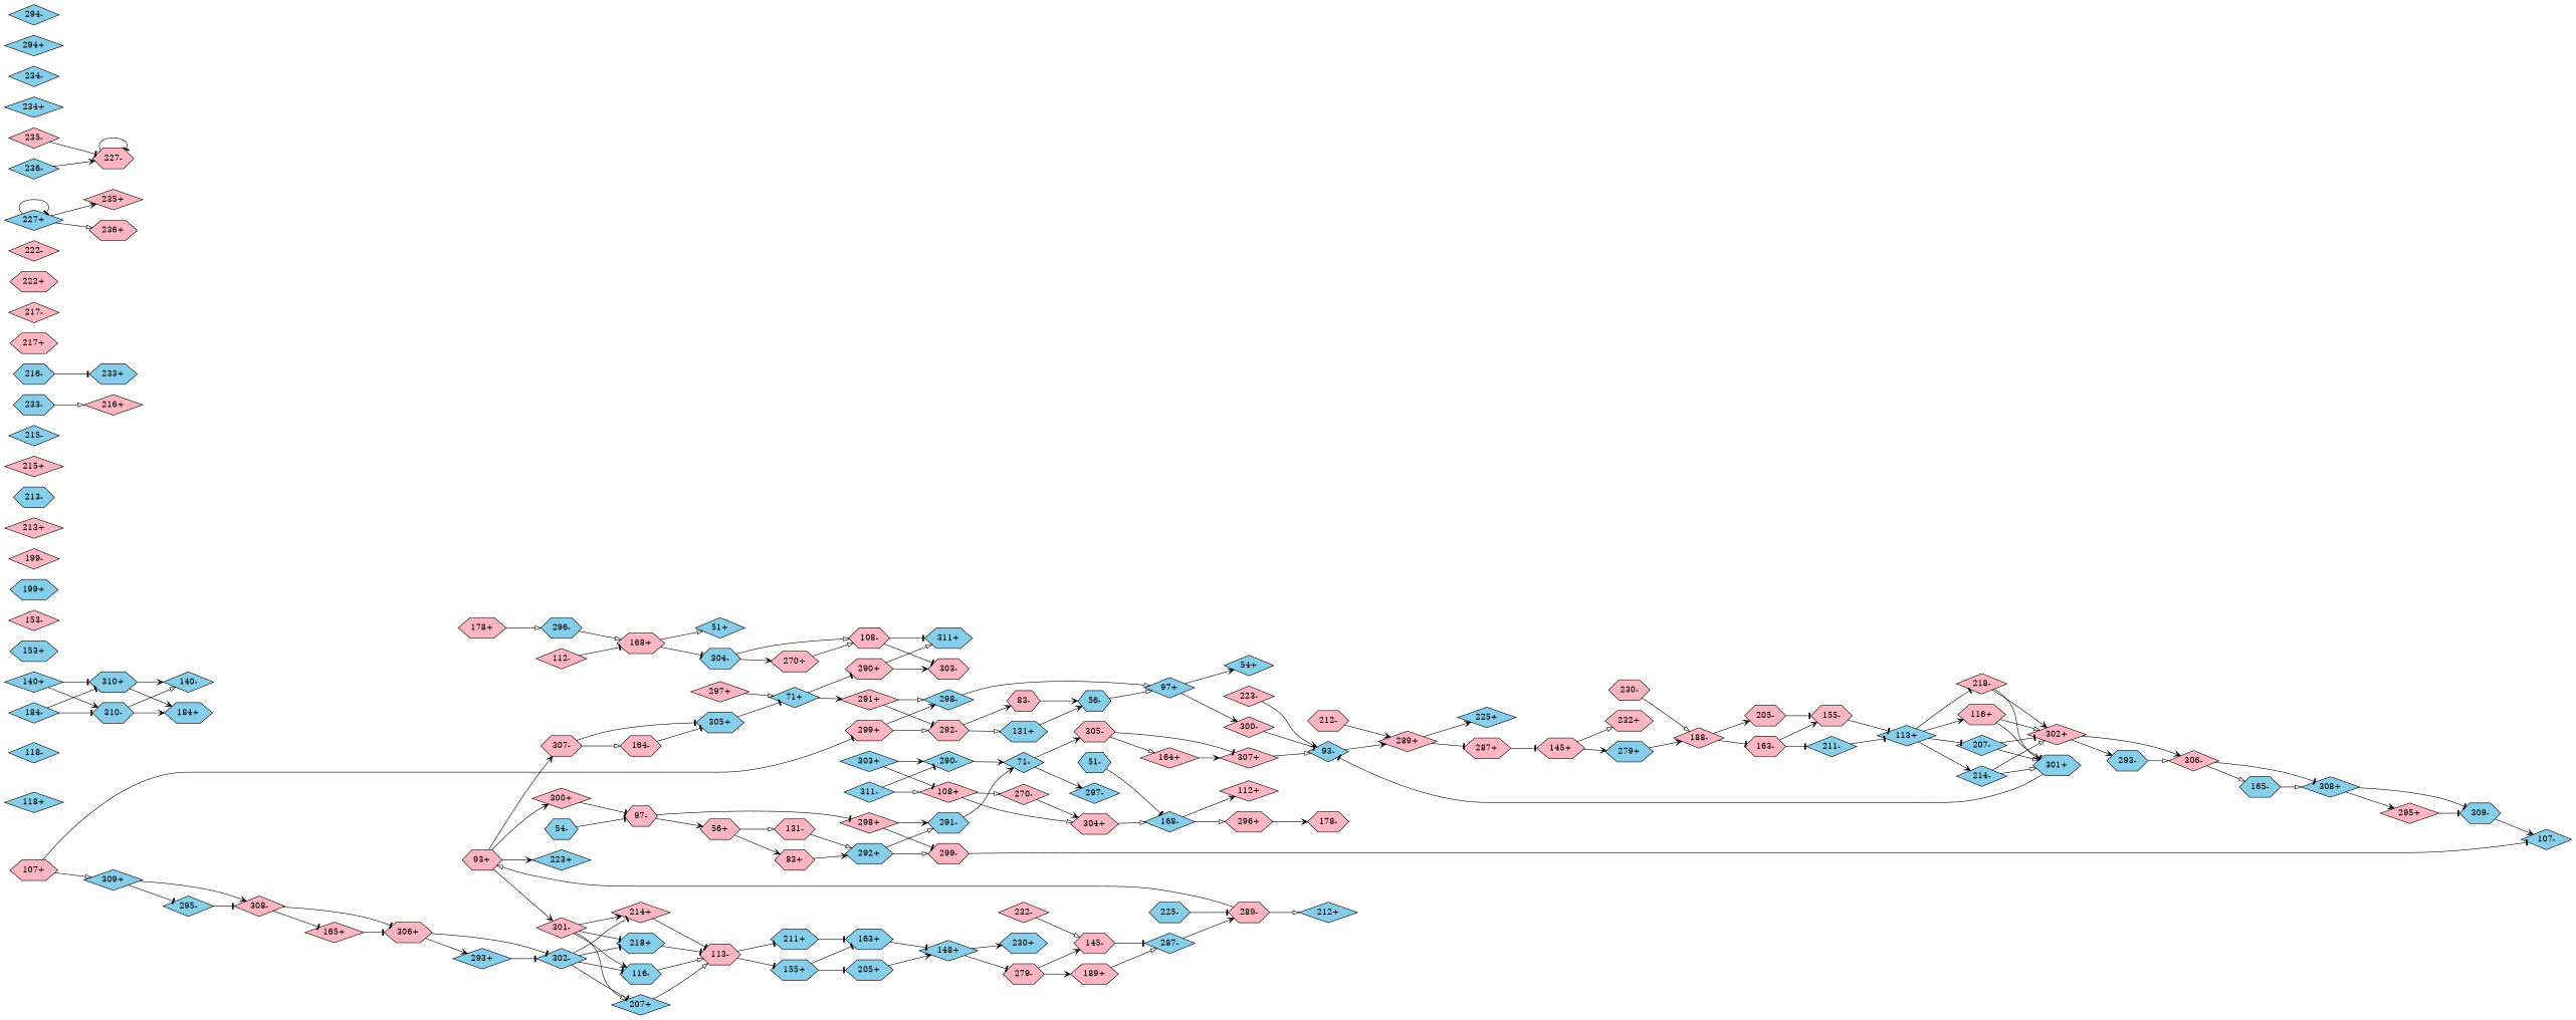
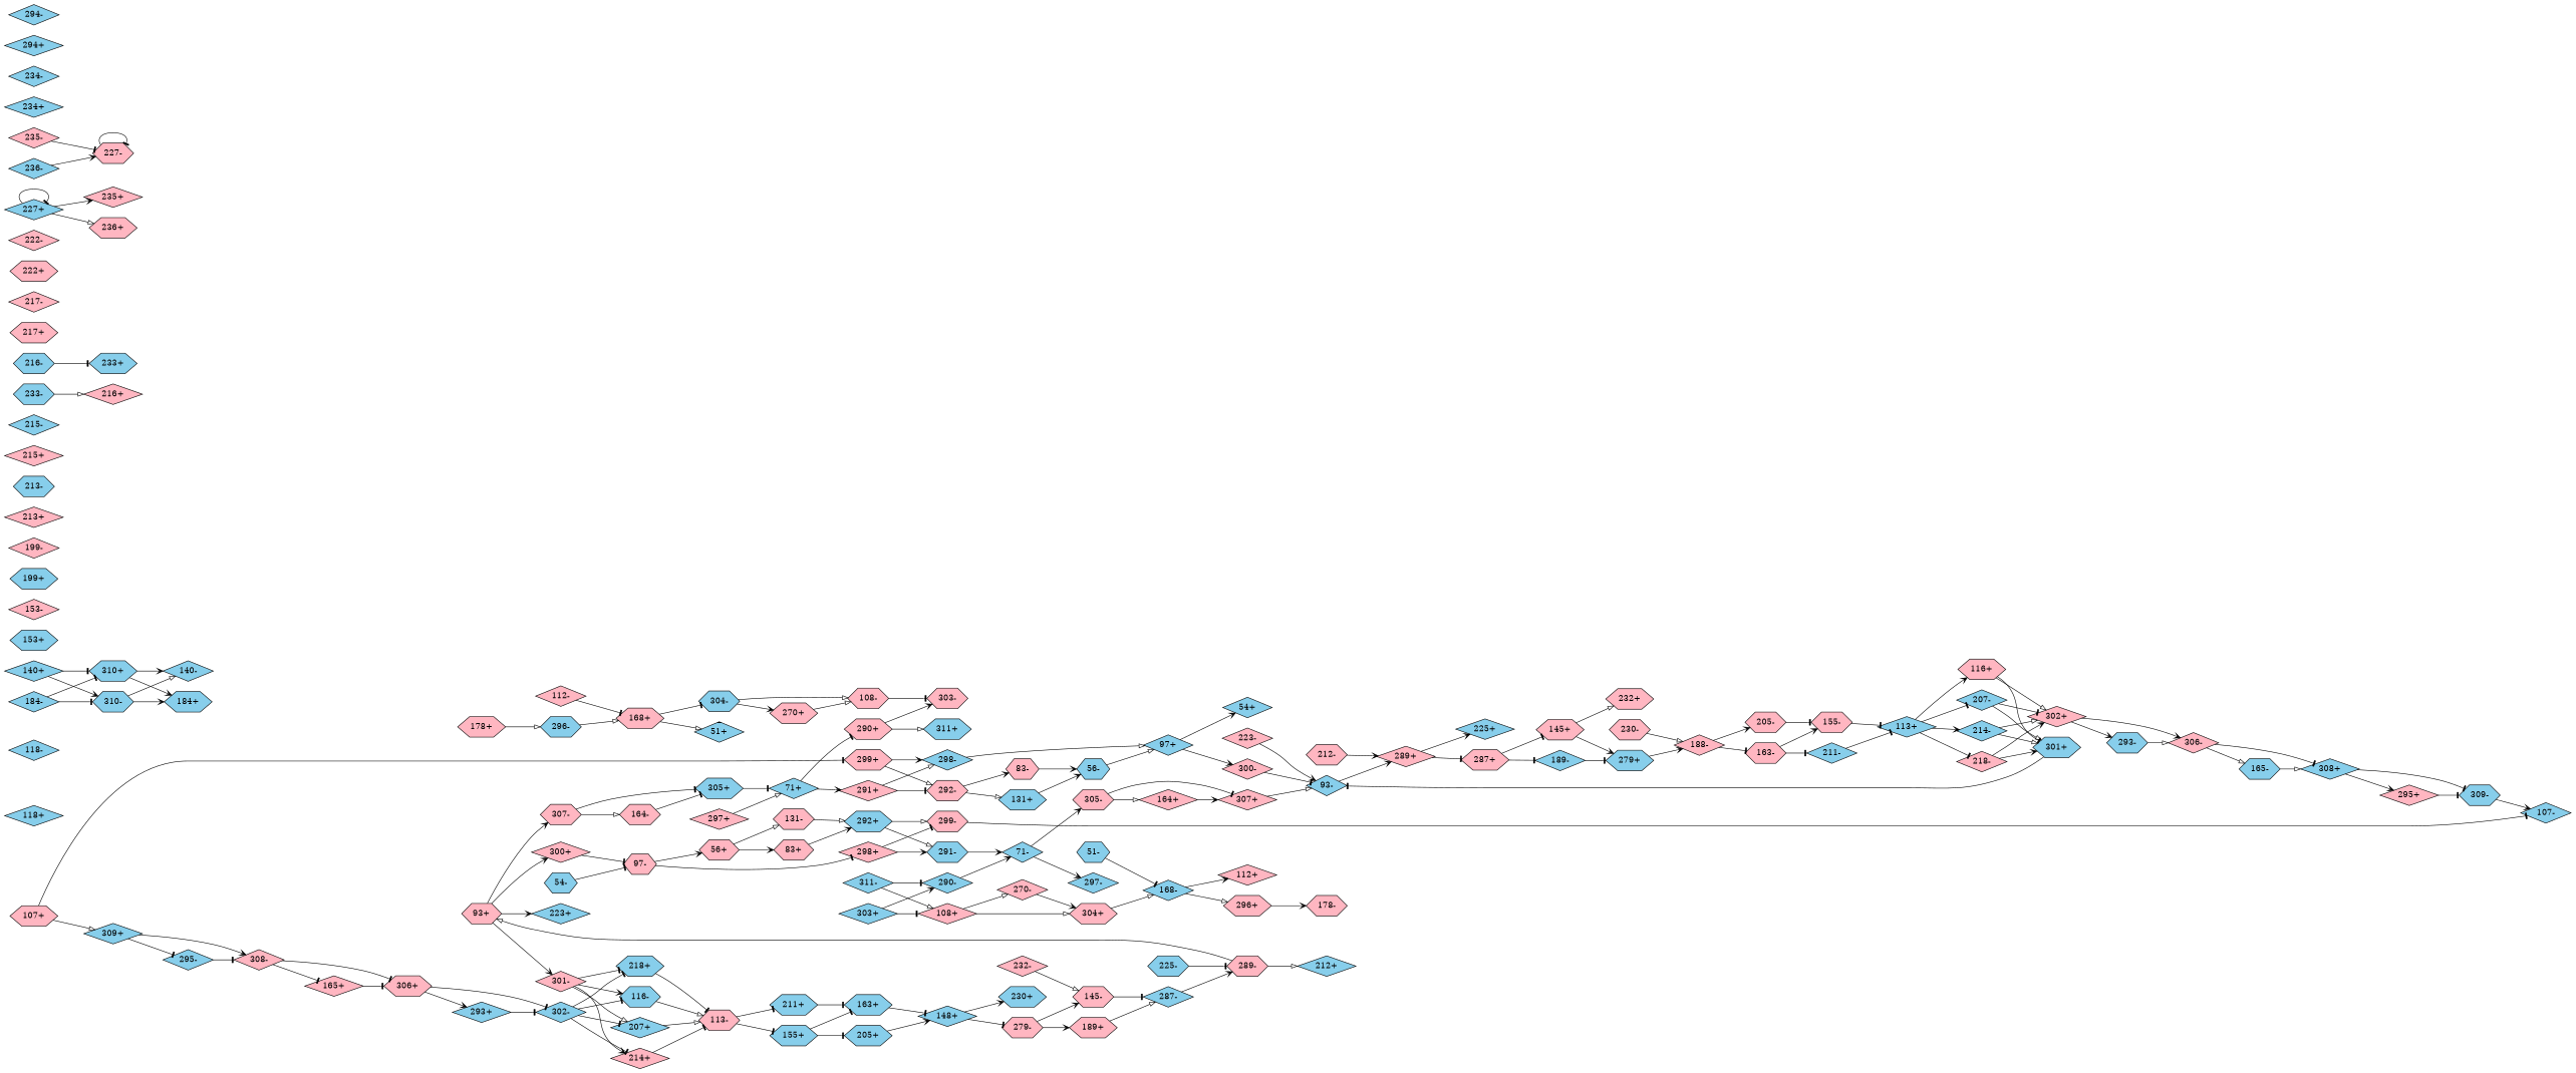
  digraph {
    k=96
    rankdir=LR
    node [C=90 fillcolor=skyblue l=191 shape=diamond style=filled]
    edge [arrowhead=tee d=-95]
    "51+" [C=72124 l=1668]
    "51-" [C=72124 l=1668 shape=hexagon]
    "168-" [C=3843 l=138]
    "112+" [C=13055 fillcolor=lightpink l=383]
    "296+" [C=9440997 fillcolor=lightpink l=218121 shape=hexagon]
    "54+" [C=52826 l=1042]
    "54-" [C=52826 l=1042 shape=hexagon]
    "97-" [C=36391 fillcolor=lightpink l=449 shape=hexagon]
    "56+" [C=321225 fillcolor=lightpink l=6500 shape=hexagon]
    "298+" [C=8599226 fillcolor=lightpink l=166697]
    "83+" [C=349 fillcolor=lightpink shape=hexagon]
    "131-" [C=4260 fillcolor=lightpink shape=hexagon]
    "292+" [C=4155424 l=87471 shape=hexagon]
    "56-" [C=321225 l=6500 shape=hexagon]
    "97+" [C=36391 l=449]
    "300-" [C=6589954 fillcolor=lightpink l=134947]
    "71+" [C=26110 l=375]
    "290+" [C=1563606 fillcolor=lightpink l=34280 shape=hexagon]
    "291+" [C=4532566 fillcolor=lightpink l=99204]
    "303-" [C=434669 fillcolor=lightpink l=8023 shape=hexagon]
    "311+" [C=136759 l=2178 shape=hexagon]
    "292-" [C=4155424 fillcolor=lightpink l=87471 shape=hexagon]
    "298-" [C=8599226 l=166697]
    "71-" [C=26110 l=375]
    "297-" [C=4739445 l=107409]
    "305-" [C=18193543 fillcolor=lightpink l=389988 shape=hexagon]
    "164+" [C=2785 fillcolor=lightpink l=205]
    "307+" [C=1334581 fillcolor=lightpink l=25350]
    "291-" [C=4532566 l=99204 shape=hexagon]
    "299-" [C=2686957 fillcolor=lightpink l=52555 shape=hexagon]
    "83-" [C=349 fillcolor=lightpink shape=hexagon]
    "93+" [C=17578 fillcolor=lightpink l=187 shape=hexagon]
    "223+" [C=46 l=118]
    "300+" [C=6589954 fillcolor=lightpink l=134947]
    "301-" [C=7706257 fillcolor=lightpink l=138522]
    "307-" [C=1334581 fillcolor=lightpink l=25350 shape=hexagon]
    "116-" [C=14400 l=189 shape=hexagon]
    "207+" [C=1499]
    "214+" [C=670 fillcolor=lightpink]
    "218+" [C=564 shape=hexagon]
    "164-" [C=2785 fillcolor=lightpink l=205 shape=hexagon]
    "305+" [C=18193543 l=389988 shape=hexagon]
    "93-" [C=17578 l=187]
    "289+" [C=415729 fillcolor=lightpink l=2217]
    "225+" [C=54 l=115]
    "287+" [C=102290 fillcolor=lightpink l=573 shape=hexagon]
    "107+" [C=31556 fillcolor=lightpink l=376 shape=hexagon]
    "299+" [C=2686957 fillcolor=lightpink l=52555 shape=hexagon]
    "309+" [C=560505 l=8949]
    "295-" [C=774866 l=10630]
    "308-" [C=5421400 fillcolor=lightpink l=95164]
    "107-" [C=31556 l=376]
    "108+" [C=14976 fillcolor=lightpink l=428]
    "270-" [C=26300 fillcolor=lightpink l=581]
    "304+" [C=174781 fillcolor=lightpink l=3462 shape=hexagon]
    "108-" [C=14976 fillcolor=lightpink l=428 shape=hexagon]
    "112-" [C=13055 fillcolor=lightpink l=383]
    "168+" [C=3843 fillcolor=lightpink l=138 shape=hexagon]
    "304-" [C=174781 l=3462 shape=hexagon]
    "113+" [C=83054 l=555]
    "116+" [C=14400 fillcolor=lightpink l=189 shape=hexagon]
    "207-" [C=1499]
    "214-" [C=670]
    "218-" [C=564 fillcolor=lightpink]
    "301+" [C=7706257 l=138522 shape=hexagon]
    "302+" [C=2886729 fillcolor=lightpink l=52942]
    "113-" [C=83054 fillcolor=lightpink l=555 shape=hexagon]
    "155+" [C=2275 l=111 shape=hexagon]
    "211+" [C=472 shape=hexagon]
    "163+" [C=3390 l=111 shape=hexagon]
    "205+" [C=480 shape=hexagon]
    "293-" [C=1133494 l=18941 shape=hexagon]
    "306-" [C=9285108 fillcolor=lightpink l=175275]
    "118+" [C=58 l=120]
    "118-" [C=58 l=120]
    "131+" [C=4260 shape=hexagon]
    "140+" [C=15106 l=461]
    "310+" [C=865040 l=12062 shape=hexagon]
    "310-" [C=865040 l=12062 shape=hexagon]
    "140-" [C=15106 l=461]
    "184+" [C=13426 l=430 shape=hexagon]
    "145+" [C=7268 fillcolor=lightpink l=131 shape=hexagon]
    "232+" [C=143 fillcolor=lightpink l=147 shape=hexagon]
    "279+" [C=152461 l=899 shape=hexagon]
    n85 [C=1313 fillcolor=lightpink l=101 label="188-"]
    "145-" [C=7268 fillcolor=lightpink l=131 shape=hexagon]
    "287-" [C=102290 l=573]
    "289-" [C=415729 fillcolor=lightpink l=2217 shape=hexagon]
    "148+" [C=1313 l=101]
    "230+" [C=184 l=166 shape=hexagon]
    "279-" [C=152461 fillcolor=lightpink l=899 shape=hexagon]
    "189+" [C=963 fillcolor=lightpink shape=hexagon]
    "163-" [C=3390 fillcolor=lightpink l=111 shape=hexagon]
    "205-" [C=480 fillcolor=lightpink shape=hexagon]
    "155-" [C=2275 fillcolor=lightpink l=111 shape=hexagon]
    "211-" [C=472]
    "153+" [C=133 l=138 shape=hexagon]
    "153-" [C=133 fillcolor=lightpink l=138]
    "165+" [C=11331 fillcolor=lightpink l=371]
    "306+" [C=9285108 fillcolor=lightpink l=175275 shape=hexagon]
    "293+" [C=1133494 l=18941]
    "302-" [C=2886729 l=52942]
    "165-" [C=11331 l=371 shape=hexagon]
    "308+" [C=5421400 l=95164]
    "295+" [C=774866 fillcolor=lightpink l=10630]
    "309-" [C=560505 l=8949 shape=hexagon]
    "270+" [C=26300 fillcolor=lightpink l=581 shape=hexagon]
    "178-" [C=8808 fillcolor=lightpink l=293 shape=hexagon]
    "178+" [C=8808 fillcolor=lightpink l=293 shape=hexagon]
    "296-" [C=9440997 l=218121 shape=hexagon]
    "184-" [C=13426 l=430]
+   "189-" [C=963]
    "199+" [C=121 l=142 shape=hexagon]
    "199-" [C=121 fillcolor=lightpink l=142]
    "212+" [C=163 l=162]
    "212-" [C=163 fillcolor=lightpink l=162 shape=hexagon]
    "213+" [C=422 fillcolor=lightpink]
    "213-" [C=422 shape=hexagon]
    "215+" [fillcolor=lightpink l=128]
    "215-" [l=128]
    "216+" [C=206 fillcolor=lightpink l=170]
    "216-" [C=206 l=170 shape=hexagon]
    "233+" [C=66 l=118 shape=hexagon]
    "217+" [C=72 fillcolor=lightpink l=123 shape=hexagon]
    "217-" [C=72 fillcolor=lightpink l=123]
    "222+" [C=18 fillcolor=lightpink l=101 shape=hexagon]
    "222-" [C=18 fillcolor=lightpink l=101]
    "223-" [C=46 fillcolor=lightpink l=118]
    "225-" [C=54 l=115 shape=hexagon]
    "227+" [C=255 l=96]
    "235+" [C=156 fillcolor=lightpink l=120]
    "236+" [C=34 fillcolor=lightpink l=108 shape=hexagon]
    "227-" [C=255 fillcolor=lightpink l=96 shape=hexagon]
    "230-" [C=184 fillcolor=lightpink l=166 shape=hexagon]
    "232-" [C=143 fillcolor=lightpink l=147]
    "233-" [C=66 l=118 shape=hexagon]
    "234+" [l=121]
    "234-" [l=121]
    "235-" [C=156 fillcolor=lightpink l=120]
    "236-" [C=34 l=108]
    "290-" [C=1563606 l=34280]
    "294+" [C=307973 l=6145]
    "294-" [C=307973 l=6145]
    "297+" [C=4739445 fillcolor=lightpink l=107409]
    "303+" [C=434669 l=8023]
    "311-" [C=136759 l=2178]
    "51-" -> "168-"
    "168-" -> "112+" [arrowhead=vee]
    "168-" -> "296+" [arrowhead=onormal]
    "296+" -> "178-" [arrowhead=vee]
    "54-" -> "97-"
    "97-" -> "56+" [arrowhead=vee]
    "97-" -> "298+"
    "56+" -> "83+" [arrowhead=vee]
    "56+" -> "131-" [arrowhead=onormal]
    "298+" -> "291-" [arrowhead=vee d=-573]
    "298+" -> "299-" [d=-573]
    "83+" -> "292+" [arrowhead=vee]
    "131-" -> "292+" [arrowhead=onormal]
    "292+" -> "291-" [arrowhead=onormal d=-573]
    "292+" -> "299-" [arrowhead=onormal d=-573]
    "56-" -> "97+" [arrowhead=onormal]
    "97+" -> "54+" [arrowhead=vee]
    "97+" -> "300-" [arrowhead=vee]
    "300-" -> "93-"
    "71+" -> "290+"
    "71+" -> "291+" [arrowhead=vee]
    "290+" -> "303-" [arrowhead=vee d=-835]
    "290+" -> "311+" [arrowhead=onormal d=-835]
    "291+" -> "292-" [d=-573]
    "291+" -> "298-" [arrowhead=onormal d=-573]
    "292-" -> "83-" [arrowhead=vee]
    "292-" -> "131+" [arrowhead=onormal]
    "298-" -> "97+" [arrowhead=onormal]
    "71-" -> "297-" [arrowhead=vee]
    "71-" -> "305-" [arrowhead=vee]
    "305-" -> "164+" [arrowhead=onormal]
    "305-" -> "307+" [d=-25]
    "164+" -> "307+" [arrowhead=vee]
    "307+" -> "93-" [arrowhead=onormal]
    "291-" -> "71-" [arrowhead=vee]
    "299-" -> "107-"
    "83-" -> "56-" [arrowhead=vee]
    "93+" -> "223+" [arrowhead=vee]
    "93+" -> "300+" [arrowhead=vee]
    "93+" -> "301-" [arrowhead=vee]
    "93+" -> "307-" [arrowhead=vee]
    "300+" -> "97-"
    "301-" -> "116-" [arrowhead=vee d=-93]
    "301-" -> "207+" [arrowhead=onormal d=-94]
    "301-" -> "214+" [arrowhead=vee]
    "301-" -> "218+" [d=-93]
    "307-" -> "164-" [arrowhead=onormal]
    "307-" -> "305+" [d=-25]
    "116-" -> "113-" [arrowhead=onormal d=-93]
    "207+" -> "113-" [arrowhead=onormal d=-94]
    "214+" -> "113-" [d=-93]
    "218+" -> "113-"
    "164-" -> "305+"
    "305+" -> "71+"
    "93-" -> "289+" [arrowhead=vee]
    "289+" -> "225+" [arrowhead=vee]
    "289+" -> "287+"
    "287+" -> "145+"
+   "287+" -> "189-"
    "107+" -> "299+"
    "107+" -> "309+" [arrowhead=onormal]
    "299+" -> "292-" [arrowhead=onormal d=-573]
    "299+" -> "298-" [arrowhead=vee d=-573]
    "309+" -> "295-" [d=-899]
    "309+" -> "308-" [arrowhead=vee d=-899]
    "295-" -> "308-" [d=-899]
    "308-" -> "165+"
    "308-" -> "306+" [d=-92]
    "108+" -> "270-" [arrowhead=onormal]
    "108+" -> "304+" [arrowhead=onormal]
    "270-" -> "304+" [arrowhead=vee]
    "304+" -> "168-" [arrowhead=onormal]
    "108-" -> "303-"
-   "108-" -> "311+"
    "112-" -> "168+"
    "168+" -> "51+" [arrowhead=onormal]
    "168+" -> "304-"
    "304-" -> "108-" [arrowhead=onormal]
    "304-" -> "270+" [arrowhead=vee]
    "113+" -> "116+" [arrowhead=vee d=-93]
    "113+" -> "207-" [d=-94]
    "113+" -> "214-" [arrowhead=vee d=-93]
    "113+" -> "218-"
    "116+" -> "301+" [d=-93]
    "116+" -> "302+" [arrowhead=onormal d=-93]
    "207-" -> "301+" [arrowhead=onormal d=-94]
    "207-" -> "302+" [d=-94]
    "214-" -> "301+" [arrowhead=onormal]
    "214-" -> "302+" [arrowhead=onormal]
    "218-" -> "301+" [arrowhead=vee d=-93]
    "218-" -> "302+" [arrowhead=vee d=-93]
    "301+" -> "93-"
    "302+" -> "293-" [arrowhead=vee d=-1273]
    "302+" -> "306-" [arrowhead=vee d=-1273]
    "113-" -> "155+"
    "113-" -> "211+"
    "155+" -> "163+" [d=-15]
    "155+" -> "205+"
    "211+" -> "163+"
    "163+" -> "148+"
    "205+" -> "148+" [arrowhead=vee]
    "293-" -> "306-" [arrowhead=onormal d=-1273]
    "306-" -> "165-" [arrowhead=onormal]
    "306-" -> "308+" [d=-92]
    "131+" -> "56-" [arrowhead=vee]
    "140+" -> "310+"
    "140+" -> "310-" [arrowhead=vee]
    "310+" -> "140-" [arrowhead=vee]
    "310+" -> "184+" [arrowhead=vee]
    "310-" -> "140-" [arrowhead=onormal]
    "310-" -> "184+" [arrowhead=vee]
    "145+" -> "232+" [arrowhead=onormal]
    "145+" -> "279+" [arrowhead=vee d=-35]
    "279+" -> n85 [arrowhead=vee]
    n85 -> "163-"
    n85 -> "205-" [arrowhead=vee]
    "145-" -> "287-"
    "287-" -> "289-" [arrowhead=vee]
    "289-" -> "93+" [arrowhead=onormal]
    "289-" -> "212+" [arrowhead=onormal]
    "148+" -> "230+" [arrowhead=vee]
    "148+" -> "279-"
    "279-" -> "145-" [arrowhead=vee d=-35]
    "279-" -> "189+" [arrowhead=vee]
    "189+" -> "287-" [arrowhead=onormal]
    "163-" -> "155-" [arrowhead=vee d=-15]
    "163-" -> "211-"
    "205-" -> "155-"
    "155-" -> "113+"
    "211-" -> "113+"
    "165+" -> "306+"
    "306+" -> "293+" [arrowhead=vee d=-1273]
    "306+" -> "302-" [d=-1273]
    "293+" -> "302-" [d=-1273]
    "302-" -> "116-" [d=-93]
    "302-" -> "207+" [d=-94]
    "302-" -> "214+"
    "302-" -> "218+" [d=-93]
    "165-" -> "308+" [arrowhead=onormal]
    "308+" -> "295+" [arrowhead=vee d=-899]
    "308+" -> "309-" [d=-899]
    "295+" -> "309-" [d=-899]
    "309-" -> "107-" [arrowhead=vee]
    "270+" -> "108-" [arrowhead=onormal]
    "178+" -> "296-" [arrowhead=onormal]
    "296-" -> "168+" [arrowhead=onormal]
    "184-" -> "310+"
    "184-" -> "310-"
+   "189-" -> "279+"
    "212-" -> "289+" [arrowhead=vee]
    "216-" -> "233+"
    "223-" -> "93-" [arrowhead=vee]
    "225-" -> "289-"
    "227+" -> "227+"
    "227+" -> "235+" [arrowhead=vee]
    "227+" -> "236+" [arrowhead=onormal]
    "227-" -> "227-"
    "230-" -> n85 [arrowhead=onormal]
    "232-" -> "145-" [arrowhead=onormal]
    "233-" -> "216+" [arrowhead=onormal]
    "235-" -> "227-"
    "236-" -> "227-" [arrowhead=vee]
    "290-" -> "71-" [arrowhead=vee]
    "297+" -> "71+" [arrowhead=onormal]
    "303+" -> "108+"
    "303+" -> "290-" [arrowhead=vee d=-835]
    "311-" -> "108+" [arrowhead=onormal]
    "311-" -> "290-" [d=-835]
  }
